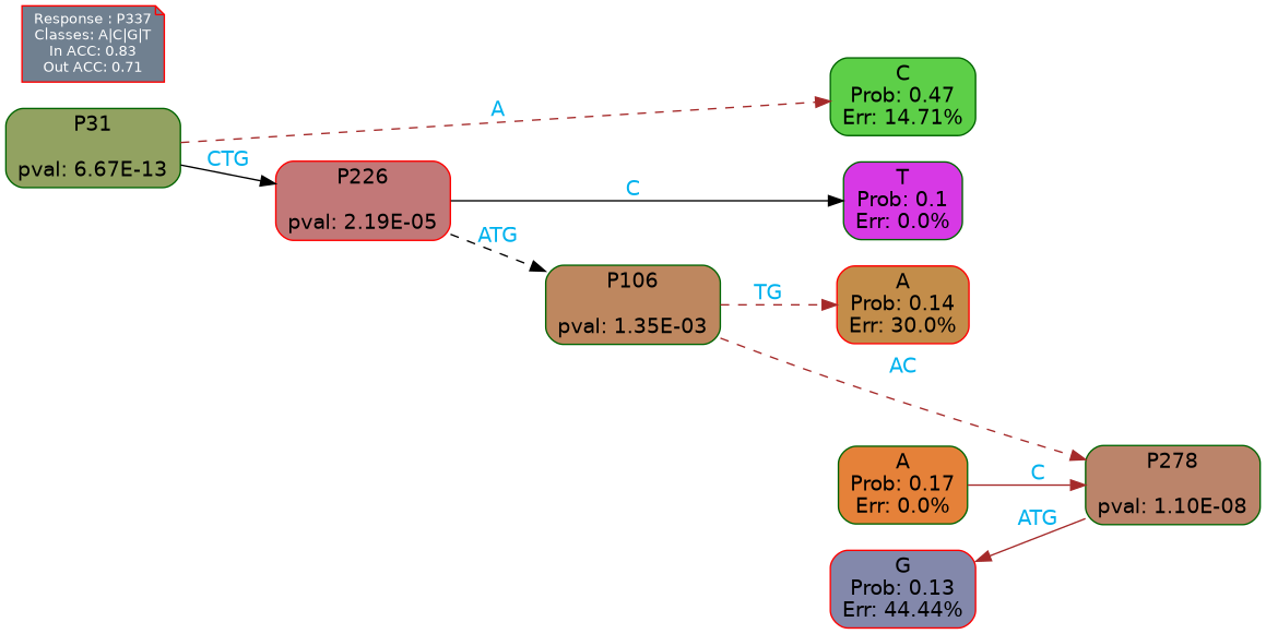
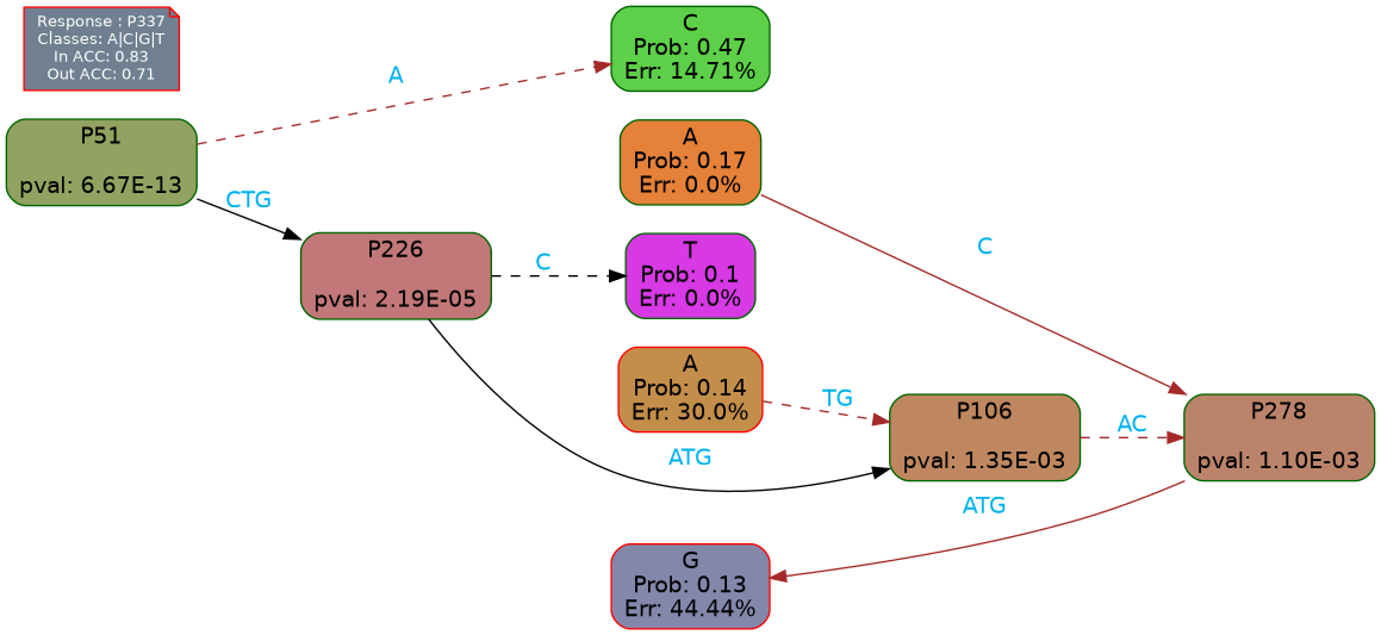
  digraph {
    rankdir=LR
    ranksep=equally
    splines=polylines
    node [color=darkgreen fontname=helvetica shape=box style="filled, rounded"]
    edge [color=brown fontcolor=deepskyblue2 fontname=helvetica style=solid]
    n1 [fillcolor="#5dcf48" label="C\nProb: 0.47\nErr: 14.71%"]
    n2 [color=red fillcolor="#8388ab" label="G\nProb: 0.13\nErr: 44.44%"]
    n3 [fillcolor="#e58139" label="A\nProb: 0.17\nErr: 0.0%"]
    n4 [color=red fillcolor="#c38d4a" label="A\nProb: 0.14\nErr: 30.0%"]
    n5 [fillcolor="#d739e5" label="T\nProb: 0.1\nErr: 0.0%"]
    n6 [align=left color=red fillcolor=slategray fontcolor=white fontsize=10 label="Response : P337\nClasses: A|C|G|T\nIn ACC: 0.83\nOut ACC: 0.71\n" shape=note style=filled]
-   n7 [fillcolor="#92a261" label="P31\n\npval: 6.67E-13"]
-   n8 [fillcolor="#bb846a" label="P278\n\npval: 1.10E-08"]
-   n9 [color=red fillcolor="#c27878" label="P226\n\npval: 2.19E-05"]
+   n7 [fillcolor="#92a261" label="P51\n\npval: 6.67E-13"]
+   n8 [fillcolor="#bb846a" label="P278\n\npval: 1.10E-03"]
+   n9 [fillcolor="#c27878" label="P226\n\npval: 2.19E-05"]
    n10 [fillcolor="#be875f" label="P106\n\npval: 1.35E-03"]
    subgraph sub_1 {
      rank=same
      n1
      n2
      n3
      n4
      n5
    }
    subgraph sub_2 {
      rank=same
      n6
      n7
    }
    n3 -> n8 [label=C]
    n7 -> n1 [label=A style=dashed]
    n7 -> n9 [color=black label=CTG]
    n8 -> n2 [label=ATG]
-   n9 -> n5 [color=black label=C]
-   n9 -> n10 [color=black label=ATG style=dashed]
-   n10 -> n4 [label=TG style=dashed]
+   n9 -> n5 [color=black label=C style=dashed]
+   n9 -> n10 [color=black label=ATG]
+   n4 -> n10 [label=TG style=dashed]
    n10 -> n8 [label=AC style=dashed]
  }
